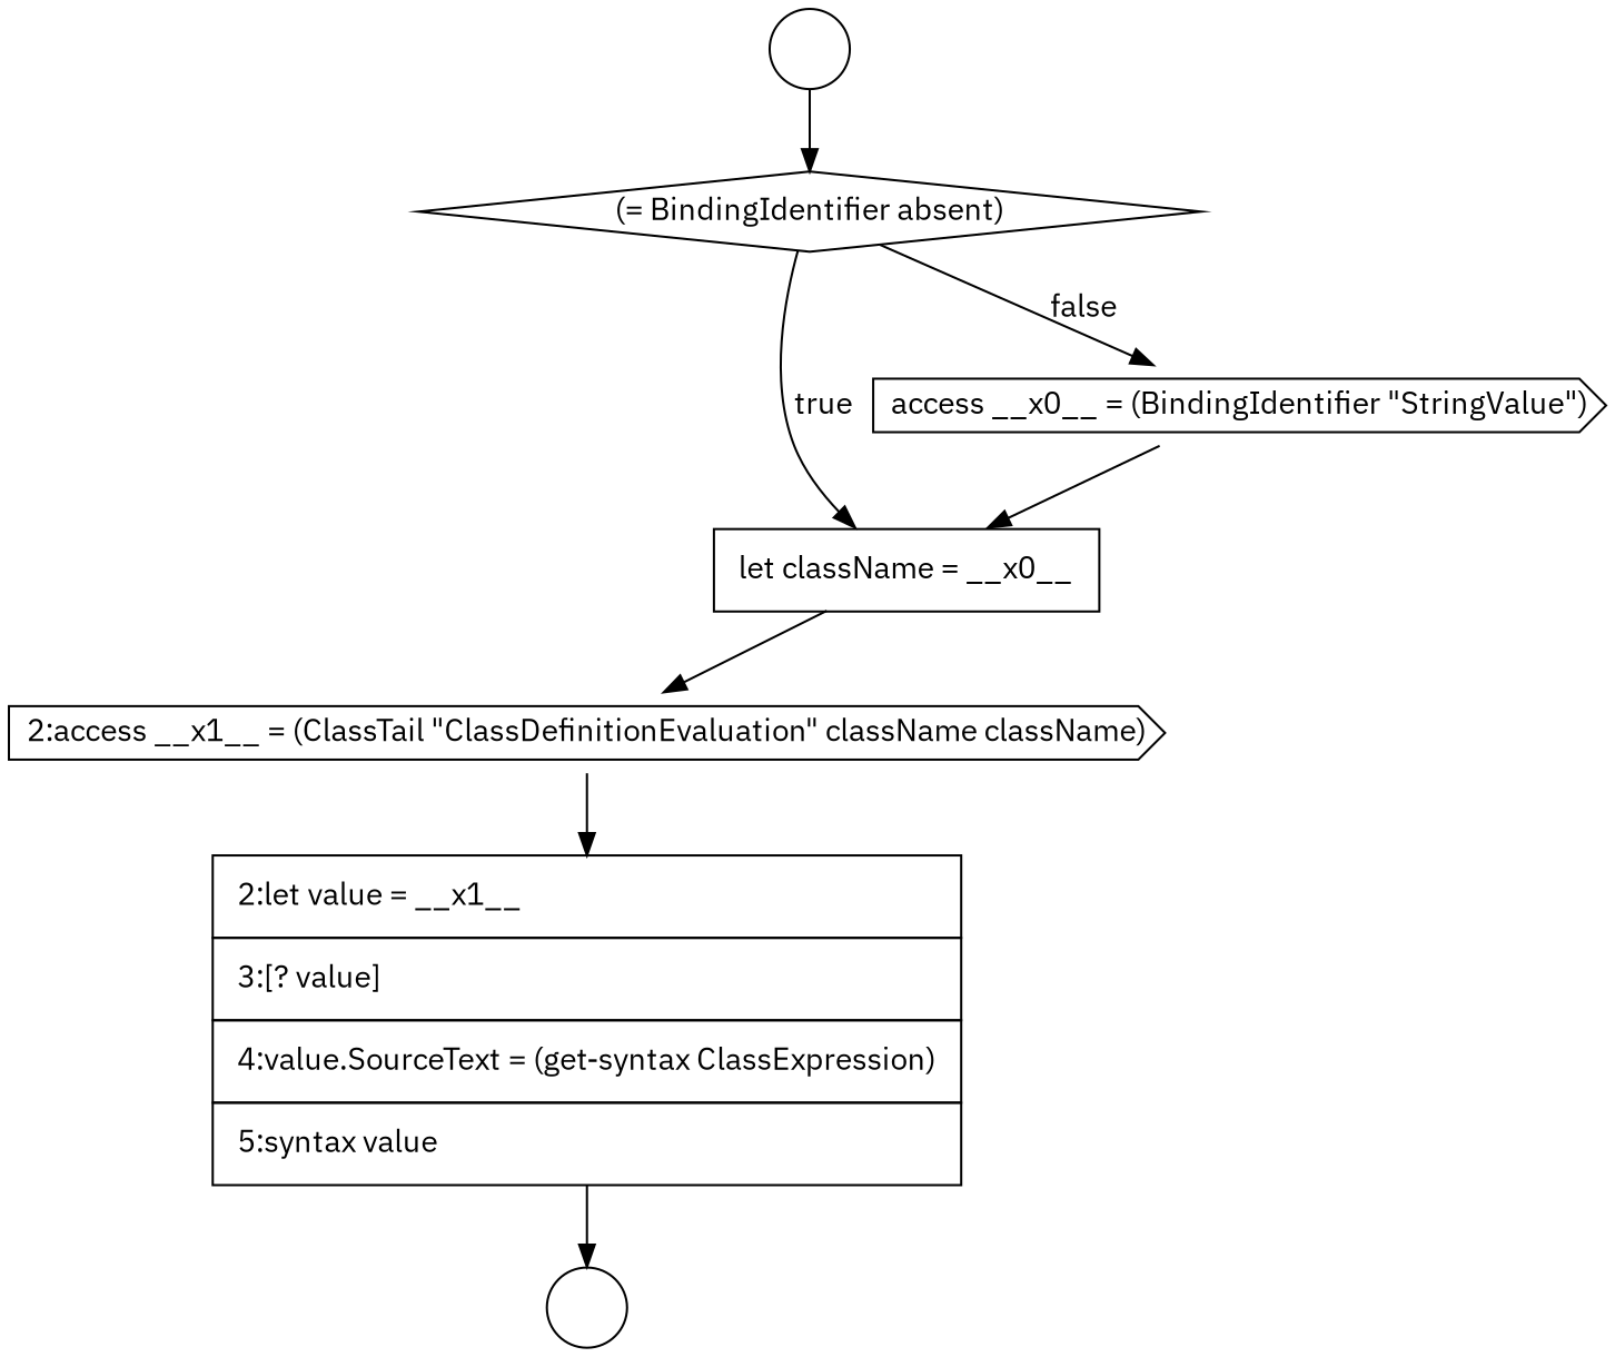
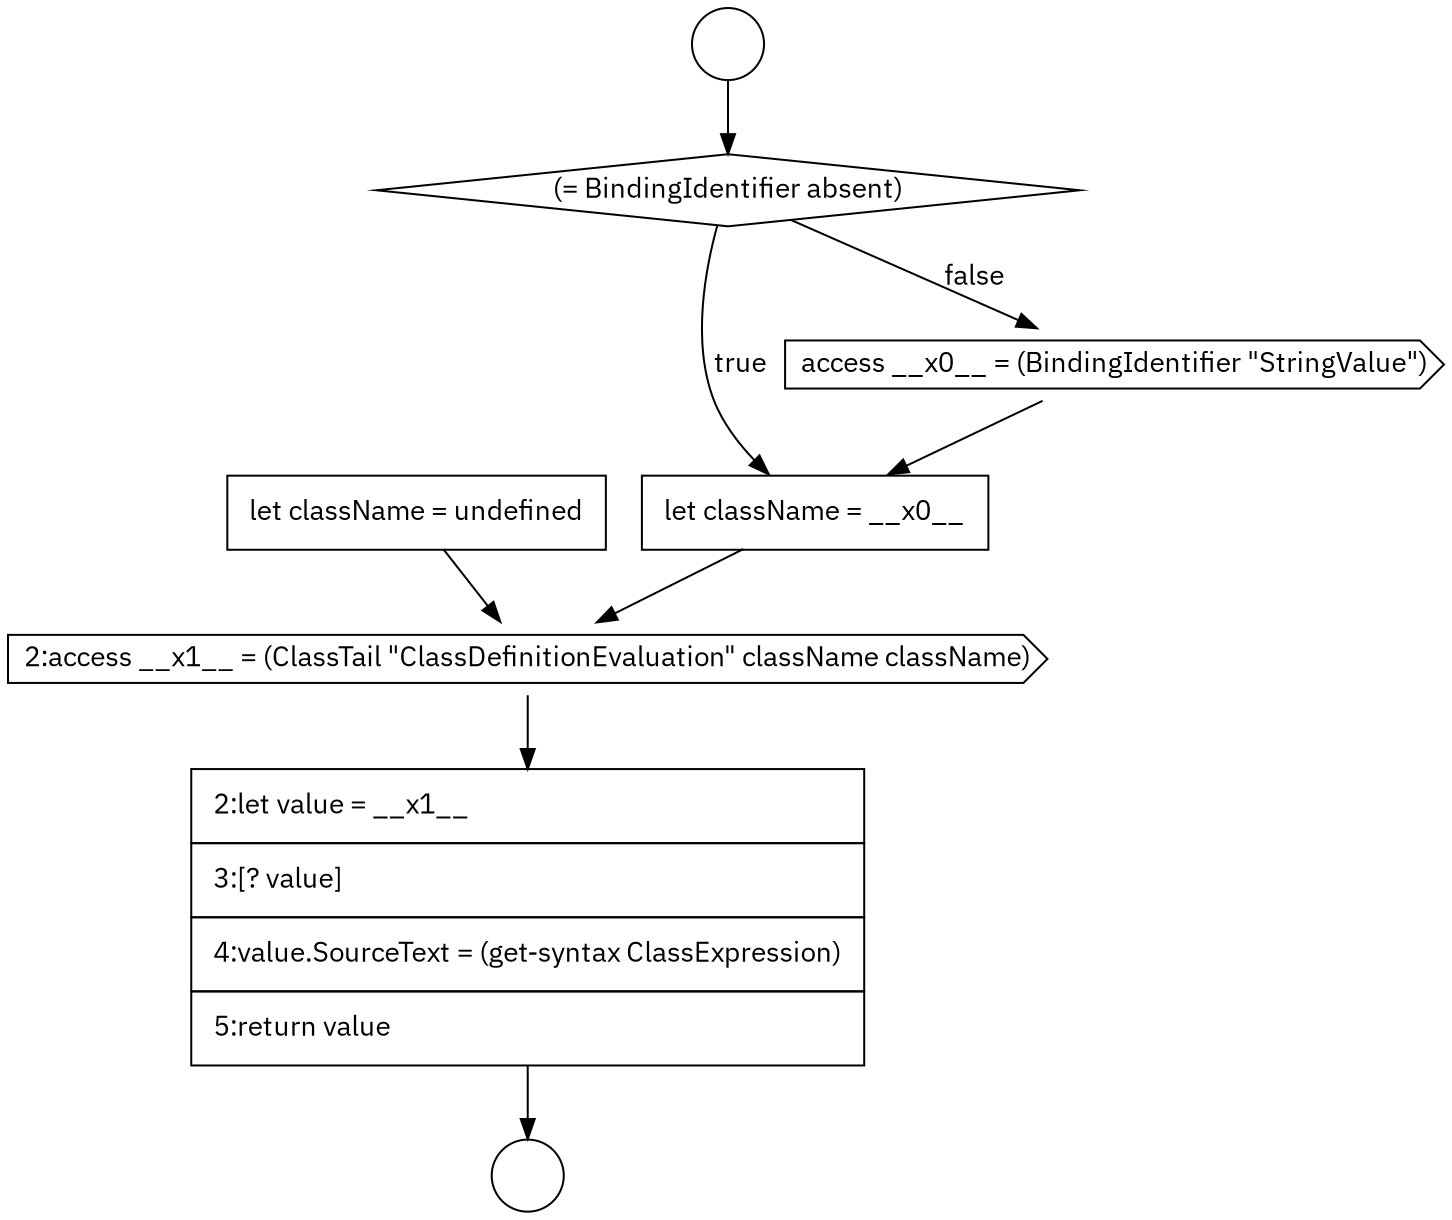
  digraph {
    fontname="IBM Plex Sans"
    node [color=black fillcolor=white fontname="IBM Plex Sans" shape=none style=filled]
    edge [color=black fontname="IBM Plex Sans"]
+   n1 [label=<<font color="black">     <table border="0" cellborder="1" cellspacing="0" cellpadding="10">       <tr><td align="left">let className = undefined</td></tr>     </table>   </font>> margin=0]
    n2 [label=<<font color="black">2:access __x1__ = (ClassTail &quot;ClassDefinitionEvaluation&quot; className className)</font>> shape=cds]
-   n3 [label=<<font color="black">     <table border="0" cellborder="1" cellspacing="0" cellpadding="10">       <tr><td align="left">2:let value = __x1__</td></tr>       <tr><td align="left">3:[? value]</td></tr>       <tr><td align="left">4:value.SourceText = (get-syntax ClassExpression)</td></tr>       <tr><td align="left">5:syntax value</td></tr>     </table>   </font>> margin=0]
+   n3 [label=<<font color="black">     <table border="0" cellborder="1" cellspacing="0" cellpadding="10">       <tr><td align="left">2:let value = __x1__</td></tr>       <tr><td align="left">3:[? value]</td></tr>       <tr><td align="left">4:value.SourceText = (get-syntax ClassExpression)</td></tr>       <tr><td align="left">5:return value</td></tr>     </table>   </font>> margin=0]
    n4 [label=" " shape=circle]
    n5 [label=<<font color="black">     <table border="0" cellborder="1" cellspacing="0" cellpadding="10">       <tr><td align="left">let className = __x0__</td></tr>     </table>   </font>> margin=0]
    n6 [label=<<font color="black">access __x0__ = (BindingIdentifier &quot;StringValue&quot;)</font>> shape=cds]
    n7 [label=" " shape=circle]
    n8 [label=<<font color="black">(= BindingIdentifier absent)</font>> shape=diamond]
+   n1 -> n2
    n2 -> n3
    n3 -> n4
    n5 -> n2
    n6 -> n5
    n7 -> n8
    n8 -> n5 [label=<<font color="black">true</font>>]
    n8 -> n6 [label=<<font color="black">false</font>>]
  }
